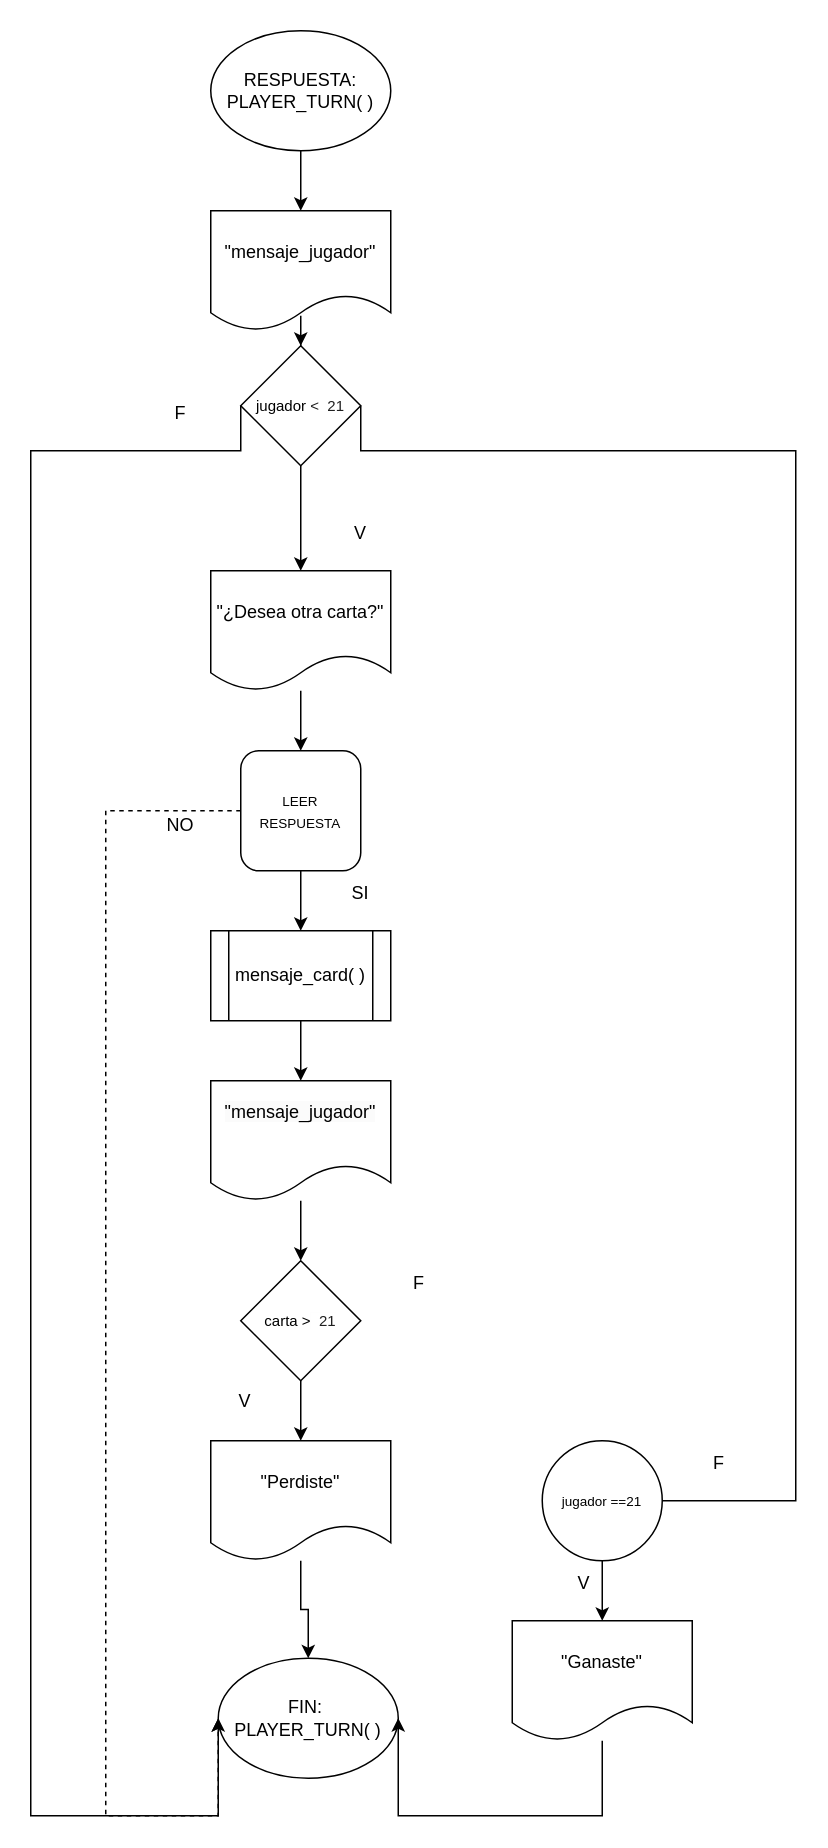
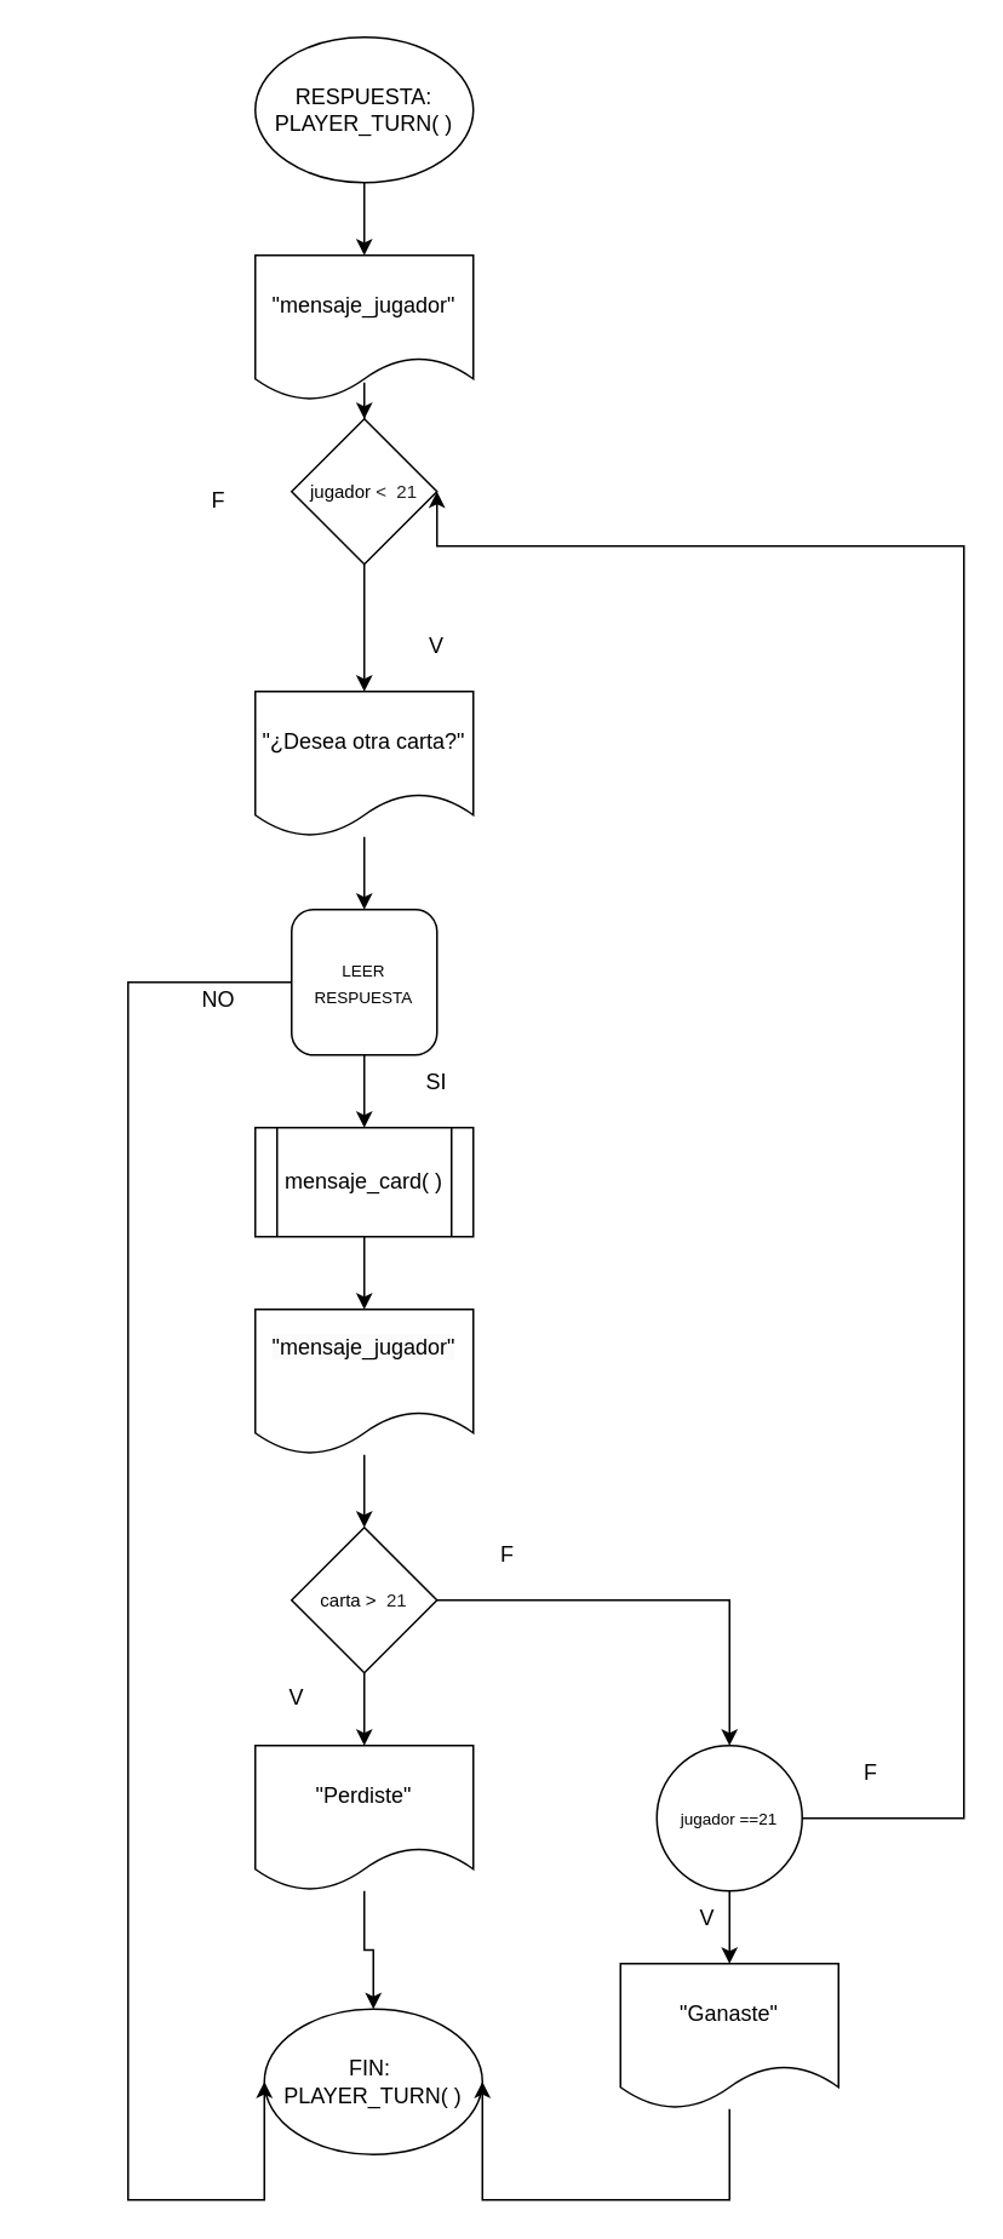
  <mxCell id="0" />
  <mxCell id="1" parent="0" />
  <mxCell id="2" value="" style="edgeStyle=orthogonalEdgeStyle;rounded=0;orthogonalLoop=1;jettySize=auto;html=1;" parent="1" source="3" target="5" edge="1"><mxGeometry relative="1" as="geometry" /></mxCell>
  <mxCell id="3" value="RESPUESTA: PLAYER_TURN( )" style="ellipse;whiteSpace=wrap;html=1;" parent="1" vertex="1"><mxGeometry x="140" y="20" width="120" height="80" as="geometry" /></mxCell>
  <mxCell id="4" value="" style="edgeStyle=orthogonalEdgeStyle;rounded=0;orthogonalLoop=1;jettySize=auto;html=1;" parent="1" source="5" target="8" edge="1"><mxGeometry relative="1" as="geometry" /></mxCell>
  <mxCell id="5" value="&quot;mensaje_jugador&quot;" style="shape=document;whiteSpace=wrap;html=1;boundedLbl=1;" parent="1" vertex="1"><mxGeometry x="140" y="140" width="120" height="80" as="geometry" /></mxCell>
- <mxCell id="6" style="edgeStyle=orthogonalEdgeStyle;rounded=0;orthogonalLoop=1;jettySize=auto;html=1;exitX=0;exitY=0.5;exitDx=0;exitDy=0;entryX=0;entryY=0.5;entryDx=0;entryDy=0;" parent="1" source="8" target="9" edge="1"><mxGeometry relative="1" as="geometry"><mxPoint x="60" y="740" as="targetPoint" /><Array as="points"><mxPoint x="20" y="300" /><mxPoint x="20" y="1210" /></Array></mxGeometry></mxCell>
  <mxCell id="7" value="" style="edgeStyle=orthogonalEdgeStyle;rounded=0;orthogonalLoop=1;jettySize=auto;html=1;" parent="1" source="8" target="11" edge="1"><mxGeometry relative="1" as="geometry" /></mxCell>
  <mxCell id="8" value="&lt;div style=&quot;text-align: left;&quot;&gt;&lt;font style=&quot;font-size: 10px;&quot;&gt;&lt;span style=&quot;background-color: initial;&quot;&gt;jugador &lt;/span&gt;&lt;font style=&quot;&quot; face=&quot;Google Sans, Arial, sans-serif&quot; color=&quot;#1f1f1f&quot;&gt;&lt;span style=&quot;background-color: rgb(255, 255, 255);&quot;&gt;&amp;lt;&amp;nbsp; 21&lt;/span&gt;&lt;/font&gt;&lt;/font&gt;&lt;/div&gt;" style="rhombus;whiteSpace=wrap;html=1;" parent="1" vertex="1"><mxGeometry x="160" y="230" width="80" height="80" as="geometry" /></mxCell>
  <mxCell id="9" value="FIN&lt;span style=&quot;background-color: initial;&quot;&gt;:&amp;nbsp;&lt;/span&gt;&lt;div&gt;&lt;span style=&quot;background-color: initial;&quot;&gt;PLAYER_TURN( )&lt;/span&gt;&lt;/div&gt;" style="ellipse;whiteSpace=wrap;html=1;" parent="1" vertex="1"><mxGeometry x="145" y="1105" width="120" height="80" as="geometry" /></mxCell>
  <mxCell id="10" value="" style="edgeStyle=orthogonalEdgeStyle;rounded=0;orthogonalLoop=1;jettySize=auto;html=1;" parent="1" source="11" target="14" edge="1"><mxGeometry relative="1" as="geometry" /></mxCell>
  <mxCell id="11" value="&quot;¿Desea otra carta?&quot;" style="shape=document;whiteSpace=wrap;html=1;boundedLbl=1;" parent="1" vertex="1"><mxGeometry x="140" y="380" width="120" height="80" as="geometry" /></mxCell>
  <mxCell id="12" value="" style="edgeStyle=orthogonalEdgeStyle;rounded=0;orthogonalLoop=1;jettySize=auto;html=1;" parent="1" source="14" edge="1"><mxGeometry relative="1" as="geometry"><mxPoint x="200" y="620" as="targetPoint" /></mxGeometry></mxCell>
- <mxCell id="13" style="edgeStyle=orthogonalEdgeStyle;rounded=0;orthogonalLoop=1;jettySize=auto;html=1;exitX=0;exitY=0.5;exitDx=0;exitDy=0;entryX=0;entryY=0.5;entryDx=0;entryDy=0;dashed=1;" parent="1" source="14" target="9" edge="1"><mxGeometry relative="1" as="geometry"><mxPoint x="70" y="1220" as="targetPoint" /><Array as="points"><mxPoint x="70" y="540" /><mxPoint x="70" y="1210" /></Array></mxGeometry></mxCell>
+ <mxCell id="13" style="edgeStyle=orthogonalEdgeStyle;rounded=0;orthogonalLoop=1;jettySize=auto;html=1;exitX=0;exitY=0.5;exitDx=0;exitDy=0;entryX=0;entryY=0.5;entryDx=0;entryDy=0;" parent="1" source="14" target="9" edge="1"><mxGeometry relative="1" as="geometry"><mxPoint x="70" y="1220" as="targetPoint" /><Array as="points"><mxPoint x="70" y="540" /><mxPoint x="70" y="1210" /></Array></mxGeometry></mxCell>
  <mxCell id="14" value="&lt;font style=&quot;font-size: 9px;&quot;&gt;LEER RESPUESTA&lt;/font&gt;" style="whiteSpace=wrap;html=1;rounded=1;" parent="1" vertex="1"><mxGeometry x="160" y="500" width="80" height="80" as="geometry" /></mxCell>
  <mxCell id="15" value="F" style="text;html=1;align=center;verticalAlign=middle;whiteSpace=wrap;rounded=0;" parent="1" vertex="1"><mxGeometry x="90" y="260" width="60" height="30" as="geometry" /></mxCell>
  <mxCell id="16" value="V" style="text;html=1;align=center;verticalAlign=middle;whiteSpace=wrap;rounded=0;" parent="1" vertex="1"><mxGeometry x="210" y="340" width="60" height="30" as="geometry" /></mxCell>
  <mxCell id="17" value="NO" style="text;html=1;align=center;verticalAlign=middle;whiteSpace=wrap;rounded=0;" parent="1" vertex="1"><mxGeometry x="90" y="535" width="60" height="30" as="geometry" /></mxCell>
  <mxCell id="18" value="SI" style="text;html=1;align=center;verticalAlign=middle;whiteSpace=wrap;rounded=0;" parent="1" vertex="1"><mxGeometry x="210" y="580" width="60" height="30" as="geometry" /></mxCell>
  <mxCell id="19" value="" style="edgeStyle=orthogonalEdgeStyle;rounded=0;orthogonalLoop=1;jettySize=auto;html=1;" parent="1" source="20" target="23" edge="1"><mxGeometry relative="1" as="geometry" /></mxCell>
  <mxCell id="20" value="&#10;&lt;span style=&quot;color: rgb(0, 0, 0); font-family: Helvetica; font-size: 12px; font-style: normal; font-variant-ligatures: normal; font-variant-caps: normal; font-weight: 400; letter-spacing: normal; orphans: 2; text-align: center; text-indent: 0px; text-transform: none; widows: 2; word-spacing: 0px; -webkit-text-stroke-width: 0px; white-space: normal; background-color: rgb(251, 251, 251); text-decoration-thickness: initial; text-decoration-style: initial; text-decoration-color: initial; display: inline !important; float: none;&quot;&gt;&quot;mensaje_jugador&quot;&lt;/span&gt;&#10;&#10;" style="shape=document;whiteSpace=wrap;html=1;boundedLbl=1;" parent="1" vertex="1"><mxGeometry x="140" y="720" width="120" height="80" as="geometry" /></mxCell>
  <mxCell id="21" value="" style="edgeStyle=orthogonalEdgeStyle;rounded=0;orthogonalLoop=1;jettySize=auto;html=1;" parent="1" source="23" target="25" edge="1"><mxGeometry relative="1" as="geometry" /></mxCell>
+ <mxCell id="22" style="edgeStyle=orthogonalEdgeStyle;rounded=0;orthogonalLoop=1;jettySize=auto;html=1;exitX=1;exitY=0.5;exitDx=0;exitDy=0;entryX=0.5;entryY=0;entryDx=0;entryDy=0;" parent="1" source="23" target="29" edge="1"><mxGeometry relative="1" as="geometry" /></mxCell>
  <mxCell id="23" value="&lt;br&gt;&lt;span style=&quot;forced-color-adjust: none; color: rgb(0, 0, 0); font-family: Helvetica; font-size: 10px; font-style: normal; font-variant-ligatures: normal; font-variant-caps: normal; font-weight: 400; letter-spacing: normal; orphans: 2; text-align: left; text-indent: 0px; text-transform: none; widows: 2; word-spacing: 0px; -webkit-text-stroke-width: 0px; white-space: normal; background-color: initial; text-decoration-thickness: initial; text-decoration-style: initial; text-decoration-color: initial;&quot;&gt;carta&lt;span&gt;&amp;nbsp;&amp;gt;&lt;/span&gt;&lt;/span&gt;&lt;font style=&quot;forced-color-adjust: none; font-size: 10px; font-style: normal; font-variant-ligatures: normal; font-variant-caps: normal; font-weight: 400; letter-spacing: normal; orphans: 2; text-align: left; text-indent: 0px; text-transform: none; widows: 2; word-spacing: 0px; -webkit-text-stroke-width: 0px; white-space: normal; background-color: rgb(251, 251, 251); text-decoration-thickness: initial; text-decoration-style: initial; text-decoration-color: initial;&quot; face=&quot;Google Sans, Arial, sans-serif&quot; color=&quot;#1f1f1f&quot;&gt;&lt;span style=&quot;forced-color-adjust: none; background-color: rgb(255, 255, 255);&quot;&gt;&amp;nbsp; 21&lt;/span&gt;&lt;/font&gt;&lt;div&gt;&lt;br/&gt;&lt;/div&gt;" style="rhombus;whiteSpace=wrap;html=1;" parent="1" vertex="1"><mxGeometry x="160" y="840" width="80" height="80" as="geometry" /></mxCell>
  <mxCell id="24" value="" style="edgeStyle=orthogonalEdgeStyle;rounded=0;orthogonalLoop=1;jettySize=auto;html=1;entryX=0.5;entryY=0;entryDx=0;entryDy=0;" parent="1" source="25" target="9" edge="1"><mxGeometry relative="1" as="geometry"><mxPoint x="199" y="1080" as="targetPoint" /></mxGeometry></mxCell>
  <mxCell id="25" value="&quot;Perdiste&quot;" style="shape=document;whiteSpace=wrap;html=1;boundedLbl=1;" parent="1" vertex="1"><mxGeometry x="140" y="960" width="120" height="80" as="geometry" /></mxCell>
  <mxCell id="26" value="V" style="text;html=1;align=center;verticalAlign=middle;whiteSpace=wrap;rounded=0;" parent="1" vertex="1"><mxGeometry x="133" y="919" width="60" height="30" as="geometry" /></mxCell>
  <mxCell id="27" value="" style="edgeStyle=orthogonalEdgeStyle;rounded=0;orthogonalLoop=1;jettySize=auto;html=1;" parent="1" source="29" target="32" edge="1"><mxGeometry relative="1" as="geometry" /></mxCell>
- <mxCell id="28" style="edgeStyle=orthogonalEdgeStyle;rounded=0;orthogonalLoop=1;jettySize=auto;html=1;exitX=1;exitY=0.5;exitDx=0;exitDy=0;entryX=1;entryY=0.5;entryDx=0;entryDy=0;endArrow=none;" parent="1" source="29" target="8" edge="1"><mxGeometry relative="1" as="geometry"><mxPoint x="540" y="300" as="targetPoint" /><Array as="points"><mxPoint x="530" y="1000" /><mxPoint x="530" y="300" /></Array></mxGeometry></mxCell>
+ <mxCell id="28" style="edgeStyle=orthogonalEdgeStyle;rounded=0;orthogonalLoop=1;jettySize=auto;html=1;exitX=1;exitY=0.5;exitDx=0;exitDy=0;entryX=1;entryY=0.5;entryDx=0;entryDy=0;" parent="1" source="29" target="8" edge="1"><mxGeometry relative="1" as="geometry"><mxPoint x="540" y="300" as="targetPoint" /><Array as="points"><mxPoint x="530" y="1000" /><mxPoint x="530" y="300" /></Array></mxGeometry></mxCell>
  <mxCell id="29" value="&lt;font style=&quot;font-size: 9px;&quot;&gt;jugador ==21&lt;/font&gt;" style="ellipse;whiteSpace=wrap;html=1;" parent="1" vertex="1"><mxGeometry x="361" y="960" width="80" height="80" as="geometry" /></mxCell>
  <mxCell id="30" value="F" style="text;html=1;align=center;verticalAlign=middle;whiteSpace=wrap;rounded=0;" parent="1" vertex="1"><mxGeometry x="249" y="840" width="60" height="30" as="geometry" /></mxCell>
  <mxCell id="31" style="edgeStyle=orthogonalEdgeStyle;rounded=0;orthogonalLoop=1;jettySize=auto;html=1;entryX=1;entryY=0.5;entryDx=0;entryDy=0;" parent="1" source="32" target="9" edge="1"><mxGeometry relative="1" as="geometry"><mxPoint x="419" y="1420" as="targetPoint" /><Array as="points"><mxPoint x="401" y="1210" /></Array></mxGeometry></mxCell>
  <mxCell id="32" value="&quot;Ganaste&quot;" style="shape=document;whiteSpace=wrap;html=1;boundedLbl=1;" parent="1" vertex="1"><mxGeometry x="341" y="1080" width="120" height="80" as="geometry" /></mxCell>
  <mxCell id="33" value="V" style="text;html=1;align=center;verticalAlign=middle;whiteSpace=wrap;rounded=0;" parent="1" vertex="1"><mxGeometry x="359" y="1040" width="60" height="30" as="geometry" /></mxCell>
  <mxCell id="34" value="F" style="text;html=1;align=center;verticalAlign=middle;whiteSpace=wrap;rounded=0;" parent="1" vertex="1"><mxGeometry x="449" y="960" width="60" height="30" as="geometry" /></mxCell>
  <mxCell id="35" value="" style="edgeStyle=orthogonalEdgeStyle;rounded=0;orthogonalLoop=1;jettySize=auto;html=1;" parent="1" source="36" target="20" edge="1"><mxGeometry relative="1" as="geometry" /></mxCell>
  <mxCell id="36" value="mensaje_card( )" style="shape=process;whiteSpace=wrap;html=1;backgroundOutline=1;" parent="1" vertex="1"><mxGeometry x="140" y="620" width="120" height="60" as="geometry" /></mxCell>
